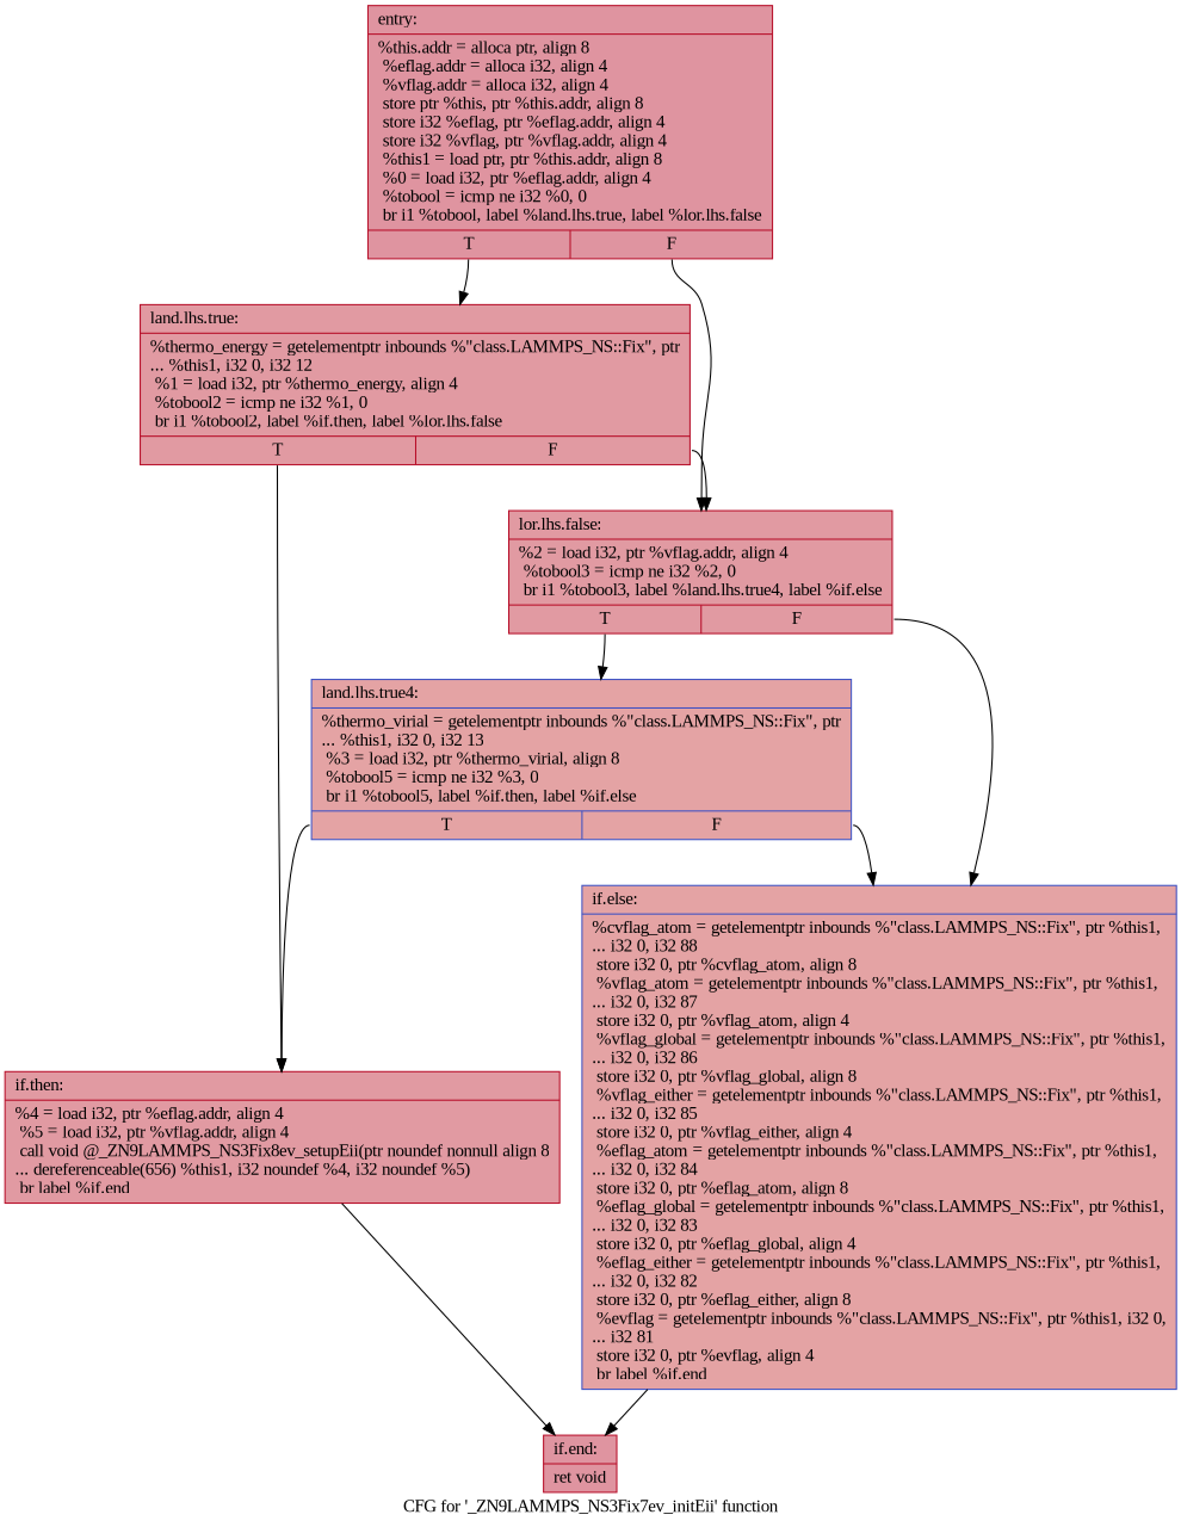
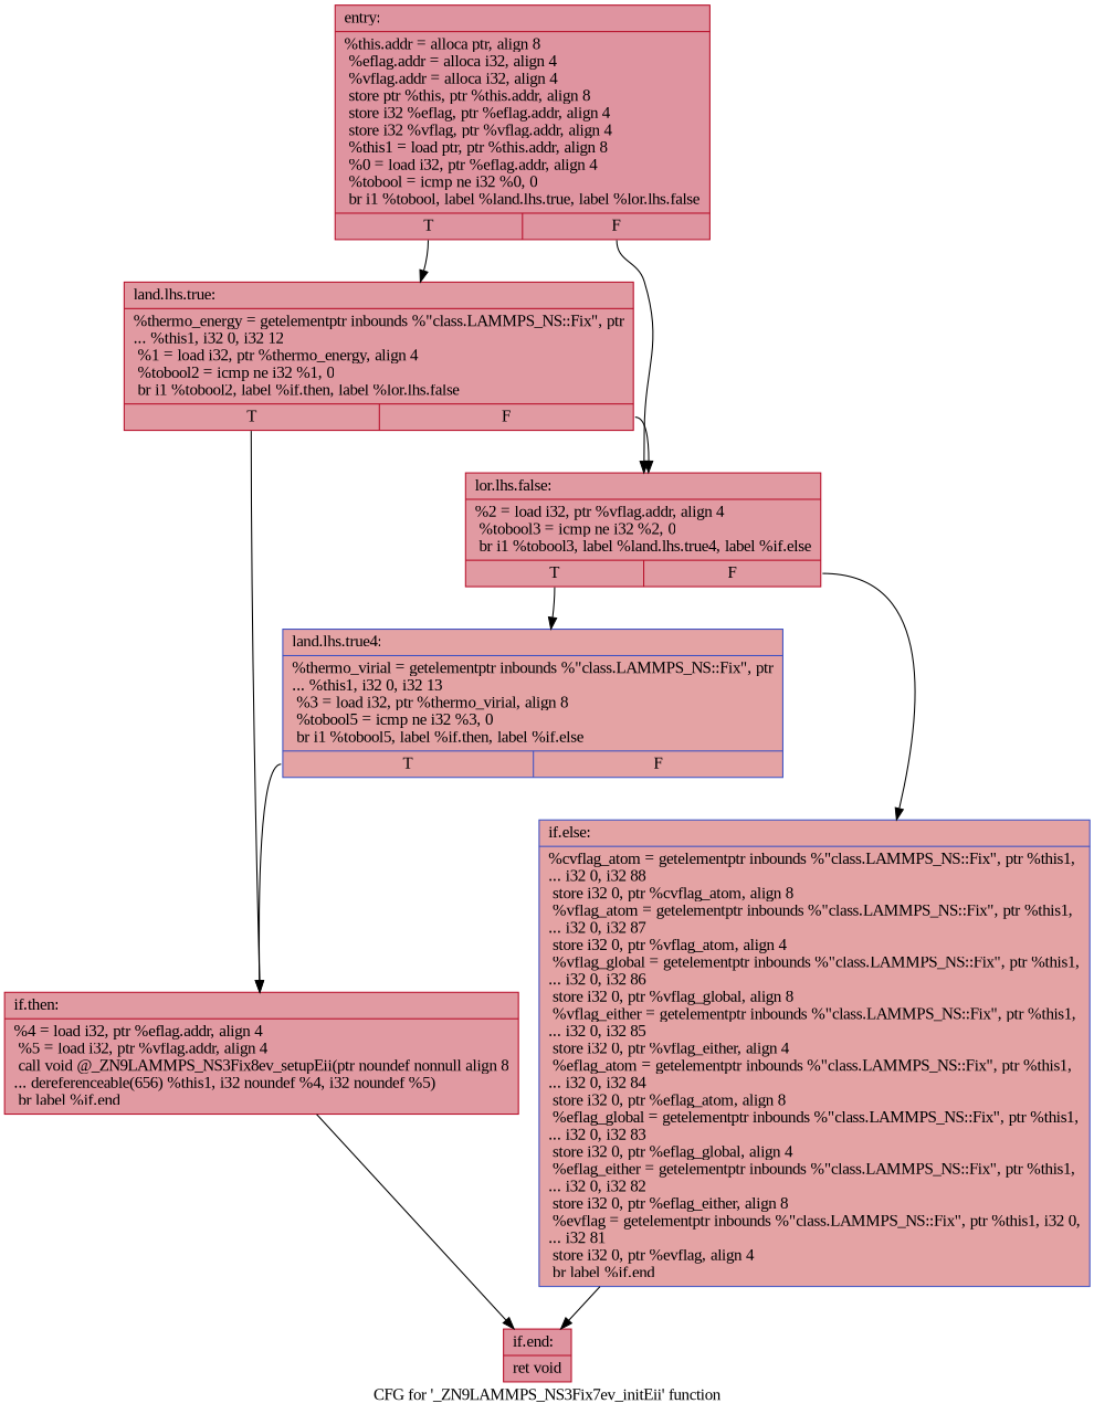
  digraph {
    label="CFG for '_ZN9LAMMPS_NS3Fix7ev_initEii' function"
    fontname="Liberation Serif"
    node [color="#b70d28ff" fillcolor="#bb1b2c70" fontname="Liberation Serif" shape=record style=filled]
    edge [tailport=s0 fontname="Liberation Serif"]
    n1 [fillcolor="#b70d2870" label="{entry:\l|  %this.addr = alloca ptr, align 8\l  %eflag.addr = alloca i32, align 4\l  %vflag.addr = alloca i32, align 4\l  store ptr %this, ptr %this.addr, align 8\l  store i32 %eflag, ptr %eflag.addr, align 4\l  store i32 %vflag, ptr %vflag.addr, align 4\l  %this1 = load ptr, ptr %this.addr, align 8\l  %0 = load i32, ptr %eflag.addr, align 4\l  %tobool = icmp ne i32 %0, 0\l  br i1 %tobool, label %land.lhs.true, label %lor.lhs.false\l|{<s0>T|<s1>F}}"]
    n2 [label="{land.lhs.true:\l|  %thermo_energy = getelementptr inbounds %\"class.LAMMPS_NS::Fix\", ptr\l... %this1, i32 0, i32 12\l  %1 = load i32, ptr %thermo_energy, align 4\l  %tobool2 = icmp ne i32 %1, 0\l  br i1 %tobool2, label %if.then, label %lor.lhs.false\l|{<s0>T|<s1>F}}"]
    n3 [label="{lor.lhs.false:\l|  %2 = load i32, ptr %vflag.addr, align 4\l  %tobool3 = icmp ne i32 %2, 0\l  br i1 %tobool3, label %land.lhs.true4, label %if.else\l|{<s0>T|<s1>F}}"]
    n4 [label="{if.then:\l|  %4 = load i32, ptr %eflag.addr, align 4\l  %5 = load i32, ptr %vflag.addr, align 4\l  call void @_ZN9LAMMPS_NS3Fix8ev_setupEii(ptr noundef nonnull align 8\l... dereferenceable(656) %this1, i32 noundef %4, i32 noundef %5)\l  br label %if.end\l}"]
    n5 [color="#3d50c3ff" fillcolor="#c32e3170" label="{land.lhs.true4:\l|  %thermo_virial = getelementptr inbounds %\"class.LAMMPS_NS::Fix\", ptr\l... %this1, i32 0, i32 13\l  %3 = load i32, ptr %thermo_virial, align 8\l  %tobool5 = icmp ne i32 %3, 0\l  br i1 %tobool5, label %if.then, label %if.else\l|{<s0>T|<s1>F}}"]
    n6 [color="#3d50c3ff" fillcolor="#c32e3170" label="{if.else:\l|  %cvflag_atom = getelementptr inbounds %\"class.LAMMPS_NS::Fix\", ptr %this1,\l... i32 0, i32 88\l  store i32 0, ptr %cvflag_atom, align 8\l  %vflag_atom = getelementptr inbounds %\"class.LAMMPS_NS::Fix\", ptr %this1,\l... i32 0, i32 87\l  store i32 0, ptr %vflag_atom, align 4\l  %vflag_global = getelementptr inbounds %\"class.LAMMPS_NS::Fix\", ptr %this1,\l... i32 0, i32 86\l  store i32 0, ptr %vflag_global, align 8\l  %vflag_either = getelementptr inbounds %\"class.LAMMPS_NS::Fix\", ptr %this1,\l... i32 0, i32 85\l  store i32 0, ptr %vflag_either, align 4\l  %eflag_atom = getelementptr inbounds %\"class.LAMMPS_NS::Fix\", ptr %this1,\l... i32 0, i32 84\l  store i32 0, ptr %eflag_atom, align 8\l  %eflag_global = getelementptr inbounds %\"class.LAMMPS_NS::Fix\", ptr %this1,\l... i32 0, i32 83\l  store i32 0, ptr %eflag_global, align 4\l  %eflag_either = getelementptr inbounds %\"class.LAMMPS_NS::Fix\", ptr %this1,\l... i32 0, i32 82\l  store i32 0, ptr %eflag_either, align 8\l  %evflag = getelementptr inbounds %\"class.LAMMPS_NS::Fix\", ptr %this1, i32 0,\l... i32 81\l  store i32 0, ptr %evflag, align 4\l  br label %if.end\l}"]
    n7 [fillcolor="#b70d2870" label="{if.end:\l|  ret void\l}"]
    n1 -> n2
    n1 -> n3 [tailport=s1]
    n2 -> n3 [tailport=s1]
    n2 -> n4
    n3 -> n5
    n3 -> n6 [tailport=s1]
    n4 -> n7 [tailport=""]
    n5 -> n4
-   n5 -> n6 [tailport=s1]
    n6 -> n7 [tailport=""]
  }
